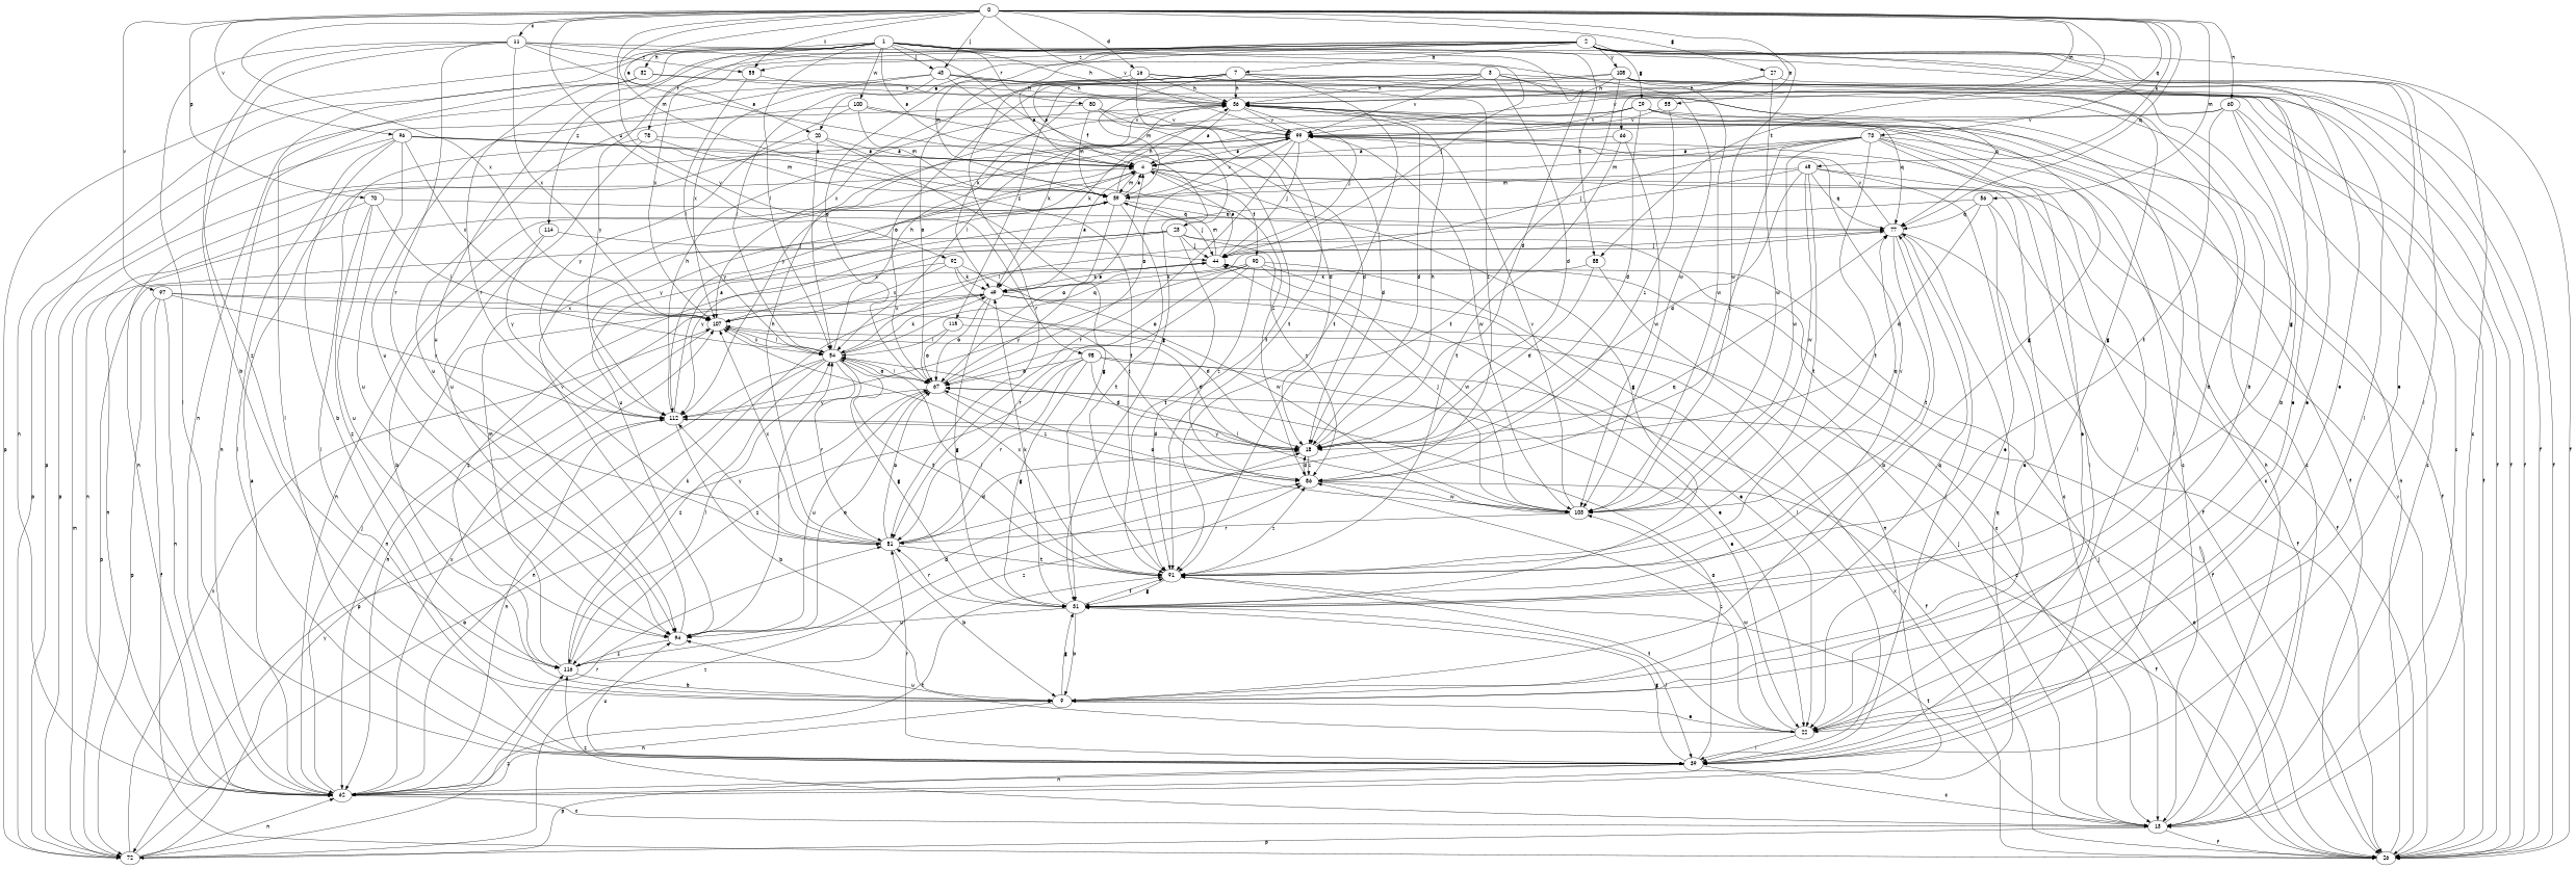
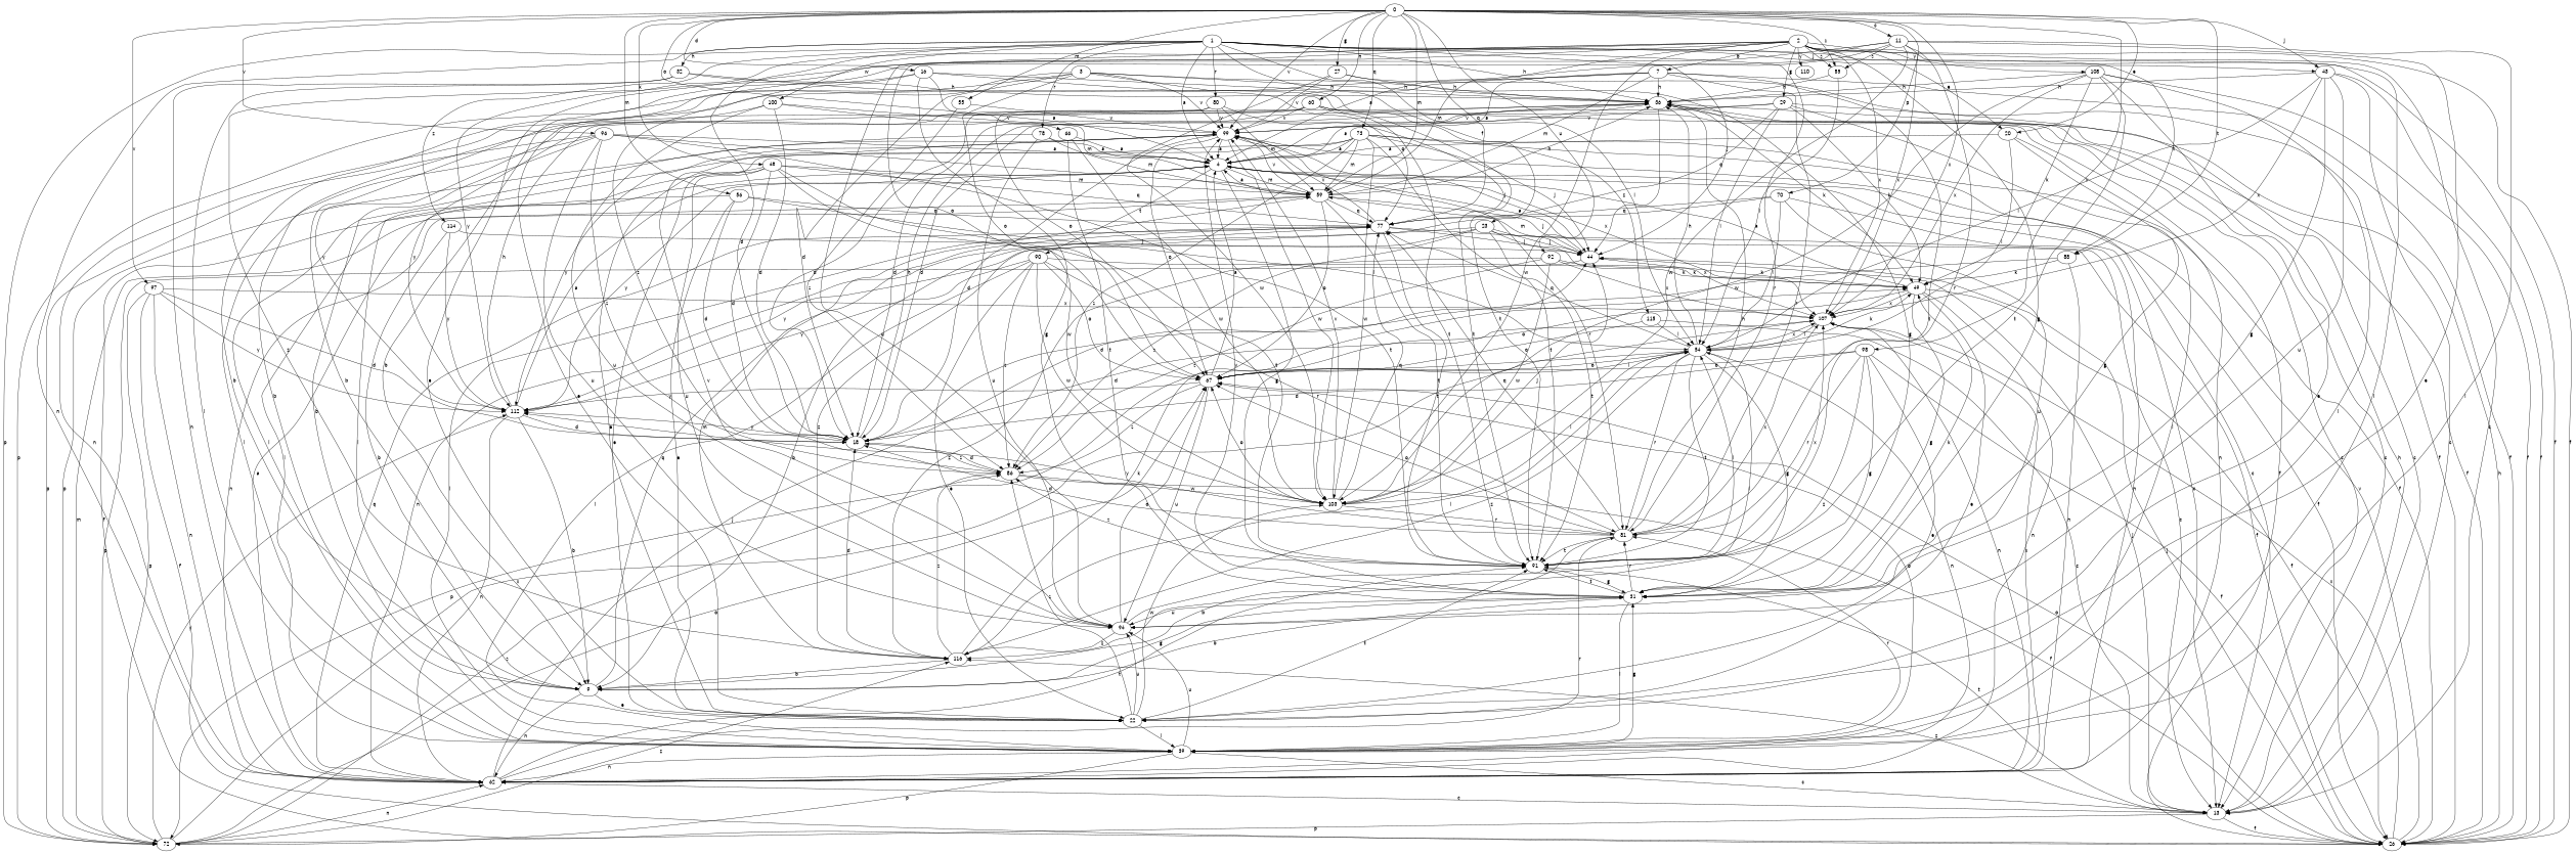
  strict digraph {
    fontname=Lato
    node [fontname=Lato]
    edge [fontname=Lato]
    0
    11
    16
    20
    27
    43
    48
    55
    56
    59
    60
    66
    70
    73
    77
    85
    88
    92
    96
    97
    98
    99
    107
    4
    81
    22
    39
    103
    9
    116
    72
    36
    31
    91
    86
    54
    62
    26
    13
    94
    18
    44
    67
    112
    49
    1
    23
    32
    78
    80
    100
    114
    90
    2
    7
    29
    108
+   110
    3
    115
    0 -> 11 [label=c]
    0 -> 16 [label=d]
    0 -> 20 [label=e]
    0 -> 27 [label=g]
    0 -> 43 [label=j]
    0 -> 48 [label=k]
    0 -> 55 [label=m]
    0 -> 56 [label=m]
    0 -> 59 [label=m]
    0 -> 60 [label=n]
    0 -> 66 [label=o]
    0 -> 70 [label=p]
    0 -> 73 [label=q]
    0 -> 77 [label=q]
    0 -> 85 [label=s]
    0 -> 88 [label=t]
    0 -> 92 [label=u]
    0 -> 96 [label=v]
    0 -> 97 [label=v]
    0 -> 98 [label=v]
    0 -> 99 [label=v]
    0 -> 107 [label=x]
    11 -> 85 [label=s]
    11 -> 107 [label=x]
    11 -> 4 [label=a]
    11 -> 81 [label=r]
    11 -> 22 [label=e]
    11 -> 39 [label=i]
    11 -> 103 [label=w]
    11 -> 9 [label=b]
    11 -> 116 [label=z]
    16 -> 4 [label=a]
    16 -> 72 [label=p]
    16 -> 36 [label=h]
    16 -> 31 [label=g]
    16 -> 91 [label=t]
    16 -> 86 [label=s]
    20 -> 4 [label=a]
    20 -> 31 [label=g]
    20 -> 54 [label=l]
    20 -> 62 [label=n]
    27 -> 99 [label=v]
    27 -> 103 [label=w]
    27 -> 36 [label=h]
    27 -> 26 [label=f]
    43 -> 107 [label=x]
    43 -> 36 [label=h]
    43 -> 31 [label=g]
    43 -> 54 [label=l]
    43 -> 26 [label=f]
    43 -> 13 [label=c]
    43 -> 94 [label=u]
    48 -> 59 [label=m]
    48 -> 77 [label=q]
    48 -> 22 [label=e]
    48 -> 39 [label=i]
    48 -> 103 [label=w]
    48 -> 91 [label=t]
    48 -> 94 [label=u]
    48 -> 18 [label=d]
    55 -> 99 [label=v]
    55 -> 86 [label=s]
    56 -> 77 [label=q]
    56 -> 22 [label=e]
    56 -> 54 [label=l]
    56 -> 26 [label=f]
    56 -> 18 [label=d]
    59 -> 77 [label=q]
    59 -> 99 [label=v]
    59 -> 4 [label=a]
    59 -> 36 [label=h]
    59 -> 91 [label=t]
    59 -> 62 [label=n]
    59 -> 44 [label=j]
    59 -> 67 [label=o]
    60 -> 99 [label=v]
    60 -> 9 [label=b]
    60 -> 91 [label=t]
    60 -> 26 [label=f]
    60 -> 13 [label=c]
    60 -> 112 [label=y]
    66 -> 4 [label=a]
    66 -> 103 [label=w]
    66 -> 91 [label=t]
    70 -> 77 [label=q]
    70 -> 116 [label=z]
    70 -> 54 [label=l]
    70 -> 62 [label=n]
    70 -> 94 [label=u]
    73 -> 59 [label=m]
    73 -> 4 [label=a]
    73 -> 22 [label=e]
    73 -> 39 [label=i]
    73 -> 103 [label=w]
    73 -> 91 [label=t]
    73 -> 86 [label=s]
    73 -> 26 [label=f]
    73 -> 13 [label=c]
    73 -> 44 [label=j]
    77 -> 99 [label=v]
    77 -> 39 [label=i]
    77 -> 9 [label=b]
    77 -> 91 [label=t]
    77 -> 26 [label=f]
    77 -> 44 [label=j]
    85 -> 36 [label=h]
    85 -> 54 [label=l]
    88 -> 62 [label=n]
    88 -> 18 [label=d]
    88 -> 49 [label=k]
    92 -> 107 [label=x]
    92 -> 103 [label=w]
    92 -> 116 [label=z]
    92 -> 86 [label=s]
    92 -> 49 [label=k]
    96 -> 107 [label=x]
    96 -> 4 [label=a]
    96 -> 39 [label=i]
    96 -> 9 [label=b]
    96 -> 72 [label=p]
    96 -> 91 [label=t]
    96 -> 86 [label=s]
    96 -> 94 [label=u]
    97 -> 107 [label=x]
    97 -> 72 [label=p]
    97 -> 62 [label=n]
    97 -> 26 [label=f]
    97 -> 18 [label=d]
    97 -> 112 [label=y]
    98 -> 81 [label=r]
    98 -> 22 [label=e]
    98 -> 116 [label=z]
    98 -> 31 [label=g]
    98 -> 26 [label=f]
    98 -> 18 [label=d]
    98 -> 67 [label=o]
    99 -> 4 [label=a]
    99 -> 81 [label=r]
    99 -> 103 [label=w]
    99 -> 72 [label=p]
    99 -> 18 [label=d]
    99 -> 44 [label=j]
    99 -> 67 [label=o]
    99 -> 112 [label=y]
    107 -> 54 [label=l]
    107 -> 62 [label=n]
    107 -> 18 [label=d]
    4 -> 59 [label=m]
    4 -> 31 [label=g]
    4 -> 26 [label=f]
    4 -> 13 [label=c]
    4 -> 112 [label=y]
    4 -> 90 [label=t]
    81 -> 77 [label=q]
    81 -> 107 [label=x]
    81 -> 9 [label=b]
    81 -> 36 [label=h]
    81 -> 91 [label=t]
    81 -> 18 [label=d]
    81 -> 67 [label=o]
    81 -> 112 [label=y]
    22 -> 39 [label=i]
    22 -> 103 [label=w]
    22 -> 91 [label=t]
    22 -> 86 [label=s]
    22 -> 94 [label=u]
    39 -> 81 [label=r]
    39 -> 72 [label=p]
    39 -> 31 [label=g]
    39 -> 62 [label=n]
    39 -> 13 [label=c]
    39 -> 94 [label=u]
    39 -> 67 [label=o]
    103 -> 77 [label=q]
    103 -> 99 [label=v]
    103 -> 81 [label=r]
    103 -> 54 [label=l]
    103 -> 44 [label=j]
    103 -> 67 [label=o]
    9 -> 77 [label=q]
    9 -> 22 [label=e]
    9 -> 31 [label=g]
    9 -> 62 [label=n]
    116 -> 59 [label=m]
    116 -> 9 [label=b]
    116 -> 86 [label=s]
    116 -> 54 [label=l]
    116 -> 18 [label=d]
    116 -> 49 [label=k]
    72 -> 59 [label=m]
    72 -> 107 [label=x]
    72 -> 116 [label=z]
    72 -> 86 [label=s]
    72 -> 62 [label=n]
    72 -> 67 [label=o]
    72 -> 112 [label=y]
    36 -> 99 [label=v]
    36 -> 4 [label=a]
    36 -> 26 [label=f]
    36 -> 13 [label=c]
    36 -> 18 [label=d]
    36 -> 44 [label=j]
    36 -> 49 [label=k]
    31 -> 99 [label=v]
    31 -> 81 [label=r]
    31 -> 39 [label=i]
    31 -> 9 [label=b]
    31 -> 91 [label=t]
    31 -> 94 [label=u]
    31 -> 49 [label=k]
    91 -> 107 [label=x]
    91 -> 31 [label=g]
    91 -> 86 [label=s]
    91 -> 54 [label=l]
    86 -> 103 [label=w]
    86 -> 26 [label=f]
    86 -> 18 [label=d]
    54 -> 77 [label=q]
    54 -> 107 [label=x]
    54 -> 81 [label=r]
    54 -> 116 [label=z]
    54 -> 72 [label=p]
    54 -> 36 [label=h]
    54 -> 31 [label=g]
    54 -> 91 [label=t]
    54 -> 62 [label=n]
    54 -> 67 [label=o]
    54 -> 49 [label=k]
    62 -> 77 [label=q]
    62 -> 107 [label=x]
    62 -> 4 [label=a]
    62 -> 81 [label=r]
    62 -> 91 [label=t]
    62 -> 13 [label=c]
    62 -> 44 [label=j]
    26 -> 99 [label=v]
    26 -> 107 [label=x]
    26 -> 36 [label=h]
    26 -> 44 [label=j]
    26 -> 67 [label=o]
    13 -> 116 [label=z]
    13 -> 72 [label=p]
    13 -> 36 [label=h]
    13 -> 91 [label=t]
    13 -> 26 [label=f]
    13 -> 44 [label=j]
    94 -> 99 [label=v]
    94 -> 116 [label=z]
    94 -> 54 [label=l]
    94 -> 67 [label=o]
    18 -> 36 [label=h]
    18 -> 86 [label=s]
    18 -> 112 [label=y]
    44 -> 59 [label=m]
    44 -> 4 [label=a]
    44 -> 72 [label=p]
    44 -> 49 [label=k]
    67 -> 4 [label=a]
    67 -> 86 [label=s]
    67 -> 54 [label=l]
    67 -> 94 [label=u]
    67 -> 112 [label=y]
    112 -> 4 [label=a]
    112 -> 9 [label=b]
    112 -> 36 [label=h]
    112 -> 62 [label=n]
    112 -> 18 [label=d]
    49 -> 107 [label=x]
    49 -> 4 [label=a]
    49 -> 22 [label=e]
    49 -> 31 [label=g]
    49 -> 62 [label=n]
    49 -> 26 [label=f]
    49 -> 67 [label=o]
    1 -> 43 [label=j]
    1 -> 88 [label=t]
    1 -> 4 [label=a]
    1 -> 81 [label=r]
    1 -> 72 [label=p]
    1 -> 36 [label=h]
    1 -> 54 [label=l]
    1 -> 62 [label=n]
    1 -> 26 [label=f]
    1 -> 18 [label=d]
    1 -> 44 [label=j]
    1 -> 23 [label=f]
    1 -> 32 [label=h]
    1 -> 78 [label=r]
    1 -> 80 [label=r]
    1 -> 100 [label=w]
    1 -> 114 [label=z]
    23 -> 107 [label=x]
    23 -> 91 [label=t]
    23 -> 86 [label=s]
    23 -> 62 [label=n]
    23 -> 13 [label=c]
    23 -> 44 [label=j]
    23 -> 112 [label=y]
    32 -> 77 [label=q]
    32 -> 39 [label=i]
    32 -> 36 [label=h]
    32 -> 62 [label=n]
    78 -> 59 [label=m]
    78 -> 4 [label=a]
    78 -> 39 [label=i]
    78 -> 94 [label=u]
    80 -> 59 [label=m]
    80 -> 99 [label=v]
    80 -> 91 [label=t]
    80 -> 62 [label=n]
    80 -> 18 [label=d]
    100 -> 59 [label=m]
    100 -> 99 [label=v]
    100 -> 94 [label=u]
    100 -> 18 [label=d]
    100 -> 112 [label=y]
    114 -> 9 [label=b]
    114 -> 44 [label=j]
    114 -> 112 [label=y]
    90 -> 81 [label=r]
    90 -> 22 [label=e]
    90 -> 39 [label=i]
    90 -> 103 [label=w]
    90 -> 86 [label=s]
    90 -> 67 [label=o]
    90 -> 112 [label=y]
    90 -> 49 [label=k]
    2 -> 20 [label=e]
    2 -> 59 [label=m]
    2 -> 85 [label=s]
    2 -> 107 [label=x]
    2 -> 22 [label=e]
    2 -> 39 [label=i]
    2 -> 103 [label=w]
    2 -> 31 [label=g]
    2 -> 26 [label=f]
    2 -> 13 [label=c]
    2 -> 94 [label=u]
    2 -> 67 [label=o]
    2 -> 112 [label=y]
    2 -> 7 [label=b]
    2 -> 29 [label=g]
    2 -> 108 [label=y]
+   2 -> 110 [label=y]
    7 -> 59 [label=m]
    7 -> 4 [label=a]
    7 -> 81 [label=r]
    7 -> 9 [label=b]
    7 -> 36 [label=h]
    7 -> 91 [label=t]
    7 -> 26 [label=f]
    7 -> 67 [label=o]
    29 -> 77 [label=q]
    29 -> 99 [label=v]
    29 -> 39 [label=i]
    29 -> 54 [label=l]
    29 -> 13 [label=c]
    29 -> 18 [label=d]
    29 -> 49 [label=k]
    108 -> 107 [label=x]
    108 -> 22 [label=e]
    108 -> 39 [label=i]
    108 -> 103 [label=w]
    108 -> 36 [label=h]
    108 -> 91 [label=t]
    108 -> 26 [label=f]
    108 -> 49 [label=k]
    3 -> 99 [label=v]
    3 -> 22 [label=e]
    3 -> 9 [label=b]
    3 -> 36 [label=h]
    3 -> 31 [label=g]
    3 -> 18 [label=d]
    3 -> 67 [label=o]
    3 -> 115 [label=z]
    115 -> 54 [label=l]
    115 -> 13 [label=c]
    115 -> 67 [label=o]
  }
